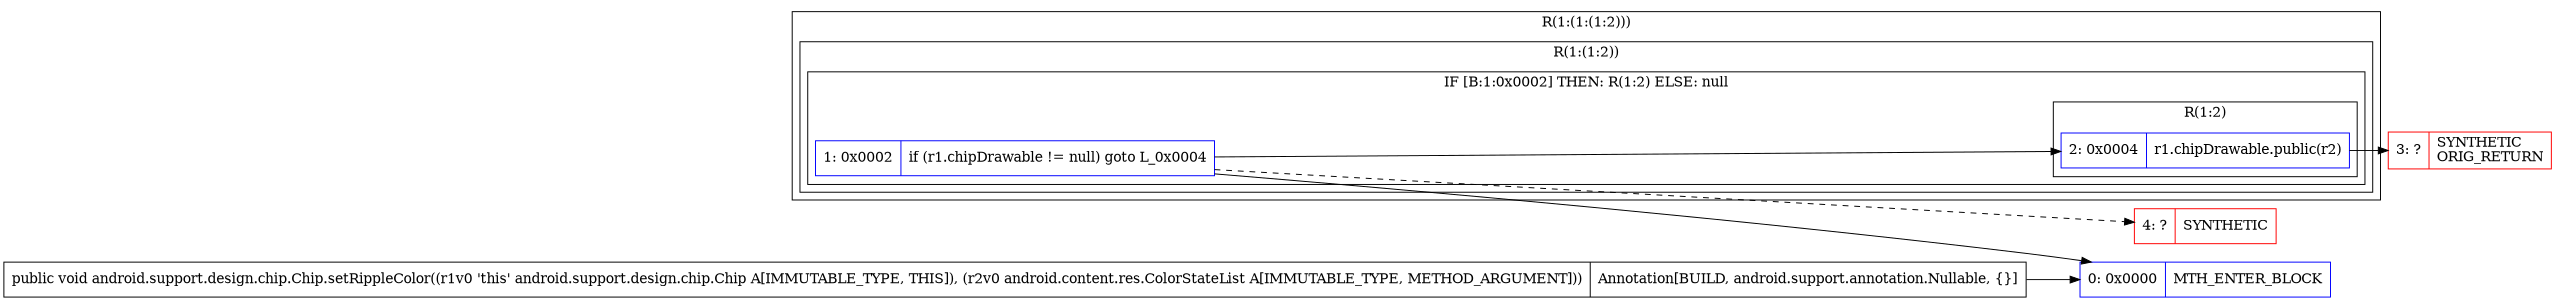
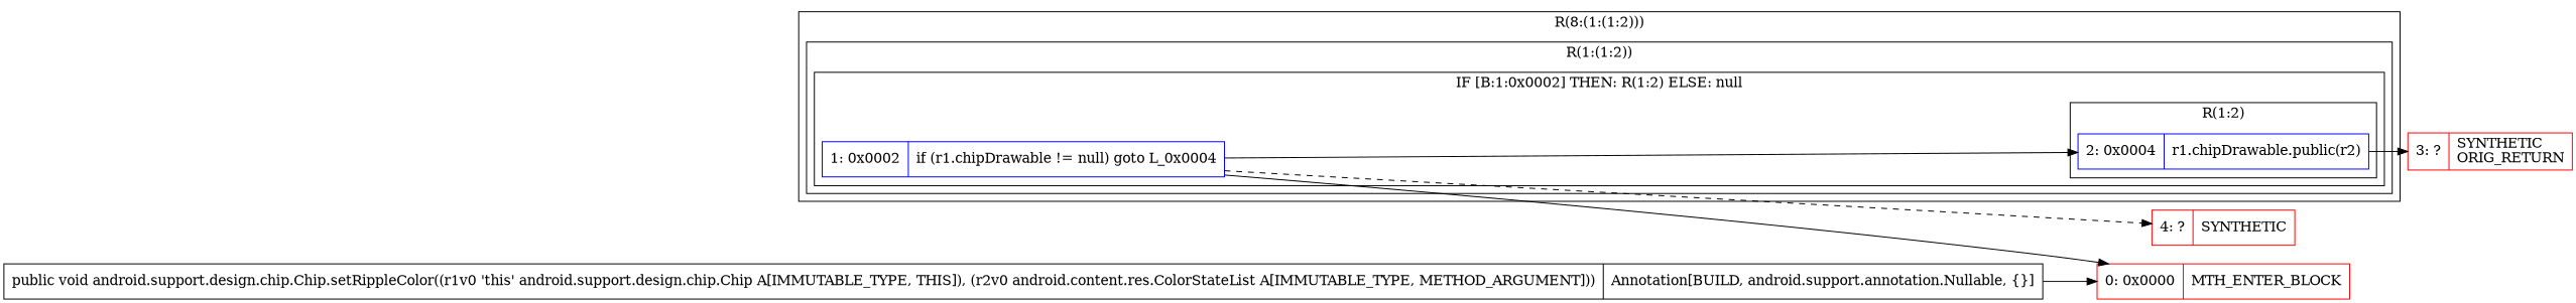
  digraph {
    rankdir=LR
    node [color=red shape=record]
    n1 [color=blue label="{2\:\ 0x0004|r1.chipDrawable.public(r2)\l}"]
    n2 [color=blue label="{1\:\ 0x0002|if (r1.chipDrawable != null) goto L_0x0004\l}"]
    n3 [label="{3\:\ ?|SYNTHETIC\lORIG_RETURN\l}"]
    n4 [label="{4\:\ ?|SYNTHETIC\l}"]
-   n5 [color=blue label="{0\:\ 0x0000|MTH_ENTER_BLOCK\l}"]
+   n5 [label="{0\:\ 0x0000|MTH_ENTER_BLOCK\l}"]
    n6 [label="{public void android.support.design.chip.Chip.setRippleColor((r1v0 'this' android.support.design.chip.Chip A[IMMUTABLE_TYPE, THIS]), (r2v0 android.content.res.ColorStateList A[IMMUTABLE_TYPE, METHOD_ARGUMENT]))  | Annotation[BUILD, android.support.annotation.Nullable, \{\}]\l}" color=""]
    subgraph cluster_1 {
-     label="R(1:(1:(1:2)))"
+     label="R(8:(1:(1:2)))"
      subgraph cluster_2 {
        label="R(1:(1:2))"
        subgraph cluster_3 {
          label="IF [B:1:0x0002] THEN: R(1:2) ELSE: null"
          n2
          subgraph cluster_4 {
            label="R(1:2)"
            n1
          }
        }
      }
    }
    n1 -> n3
    n2 -> n1
    n2 -> n4 [style=dashed]
    n2 -> n5
    n6 -> n5
  }
